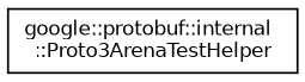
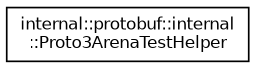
  digraph {
    rankdir=LR
-   n1 [color=black fillcolor=white fontname=Helvetica fontsize=10 height=0.2 label="google::protobuf::internal\l::Proto3ArenaTestHelper" shape=record style=filled width=0.4]
+   n1 [color=black fillcolor=white fontname=Helvetica fontsize=10 height=0.2 label="internal::protobuf::internal\l::Proto3ArenaTestHelper" shape=record style=filled width=0.4]
  }
